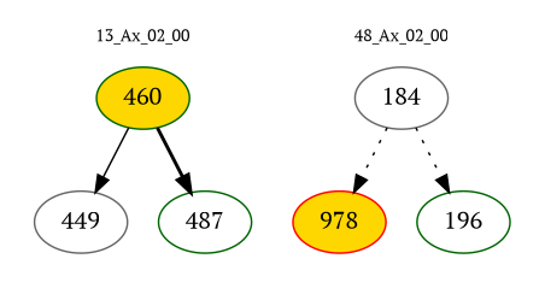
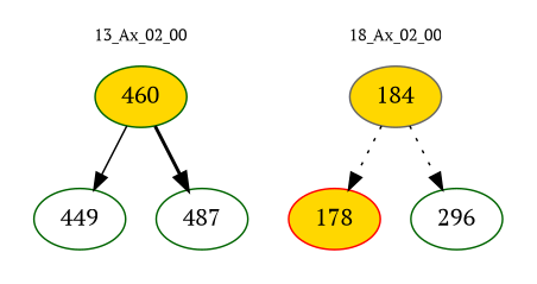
  digraph {
    fontname="PT Serif"
    node [color=darkgreen fillcolor=gold fontname="PT Serif" style=filled]
    edge [color=black fontname="PT Serif" style=dotted]
    n1 [label=460]
-   n2 [color=gray40 fillcolor=white label=449]
+   n2 [fillcolor=white label=449]
    n3 [fillcolor=white label=487]
-   n4 [color=gray40 fillcolor=white label=184]
-   n5 [color=red label=978]
-   n6 [fillcolor=white label=196]
+   n4 [color=gray40 label=184]
+   n5 [color=red label=178]
+   n6 [fillcolor=white label=296]
    subgraph cluster_1 {
      color=white
      fontsize=10
      label="13_Ax_02_00"
      n1
      n2
      n3
    }
    subgraph cluster_2 {
      color=white
      fontsize=10
-     label="48_Ax_02_00"
+     label="18_Ax_02_00"
      n4
      n5
      n6
    }
    n1 -> n2 [style=solid]
    n1 -> n3 [style=bold]
    n4 -> n5
    n4 -> n6
  }
